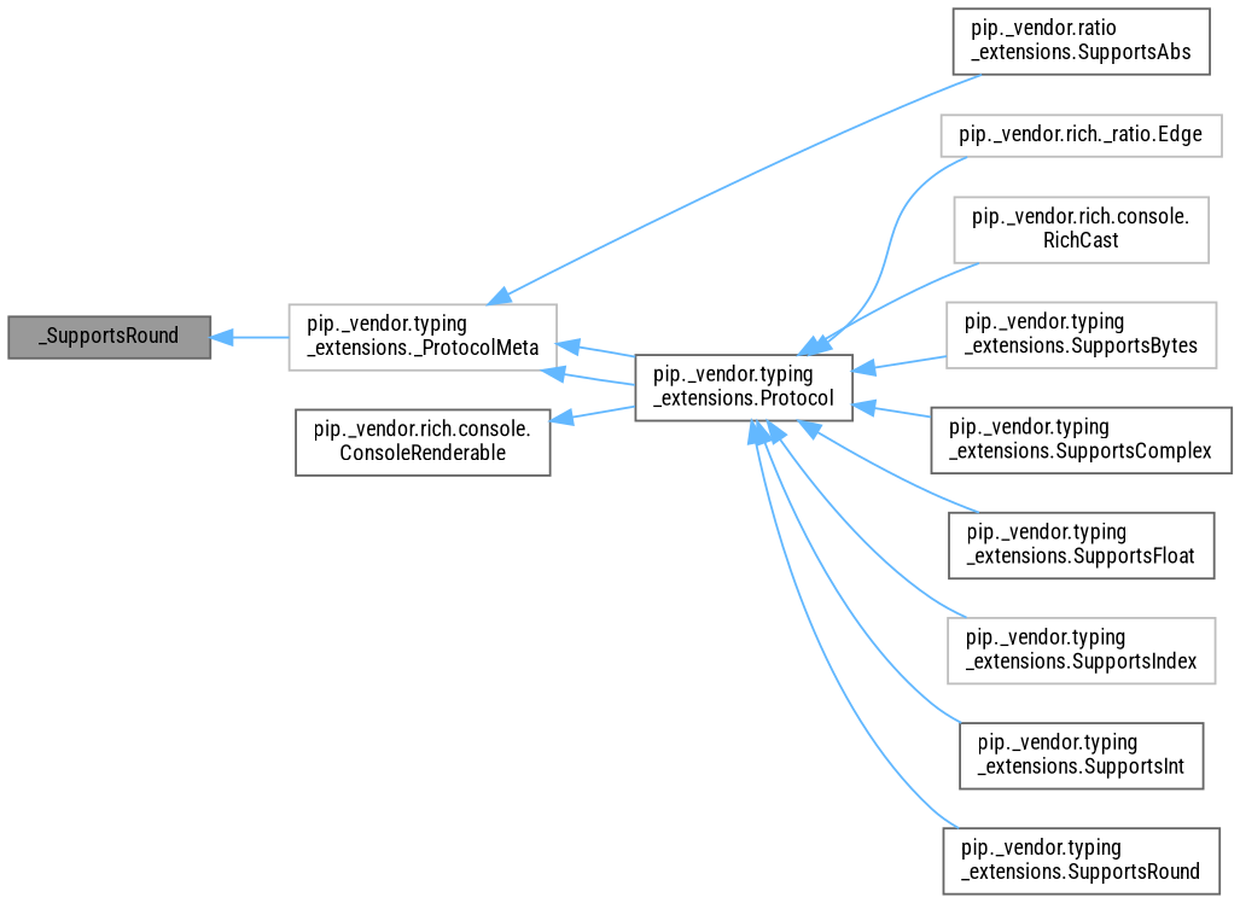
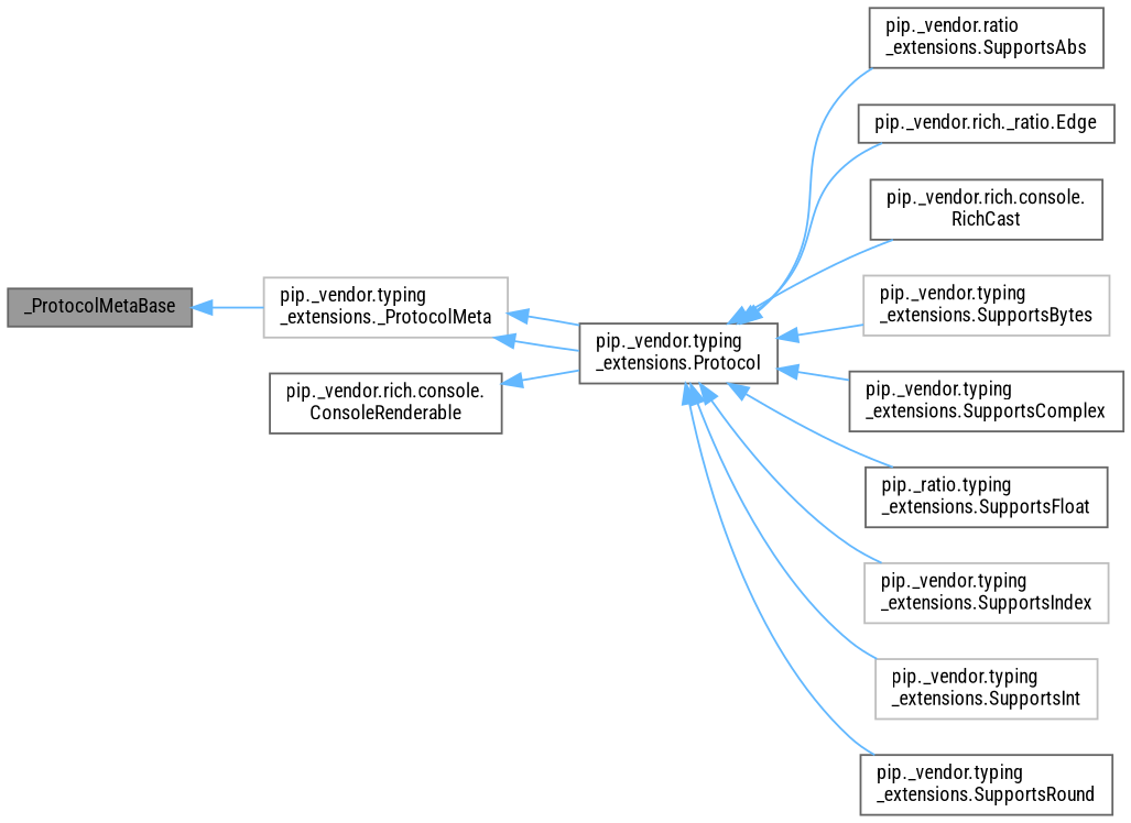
  digraph {
    fontname="Roboto Condensed"
    rankdir=LR
    node [color=gray40 fillcolor=white fontname="Roboto Condensed" fontsize=10 shape=box style=filled]
    edge [color=steelblue1 dir=back fontname="Roboto Condensed" fontsize=10 labelfontname=Helvetica labelfontsize=10 style=solid]
-   n1 [fillcolor=grey60 fontcolor=black height=0.2 label=_SupportsRound width=0.4]
+   n1 [fillcolor=grey60 fontcolor=black height=0.2 label=_ProtocolMetaBase width=0.4]
    n2 [color=grey75 height=0.2 label="pip._vendor.typing\l_extensions._ProtocolMeta" width=0.4]
    n3 [height=0.2 label="pip._vendor.typing\l_extensions.Protocol" width=0.4]
-   n4 [color=grey75 height=0.2 label="pip._vendor.rich._ratio.Edge" width=0.4]
-   n5 [color=grey75 height=0.2 label="pip._vendor.rich.console.\lRichCast" width=0.4]
+   n4 [height=0.2 label="pip._vendor.rich._ratio.Edge" width=0.4]
+   n5 [height=0.2 label="pip._vendor.rich.console.\lRichCast" width=0.4]
    n6 [height=0.2 label="pip._vendor.ratio\l_extensions.SupportsAbs" width=0.4]
    n7 [color=grey75 height=0.2 label="pip._vendor.typing\l_extensions.SupportsBytes" width=0.4]
    n8 [height=0.2 label="pip._vendor.typing\l_extensions.SupportsComplex" width=0.4]
-   n9 [height=0.2 label="pip._vendor.typing\l_extensions.SupportsFloat" width=0.4]
+   n9 [height=0.2 label="pip._ratio.typing\l_extensions.SupportsFloat" width=0.4]
    n10 [color=grey75 height=0.2 label="pip._vendor.typing\l_extensions.SupportsIndex" width=0.4]
-   n11 [height=0.2 label="pip._vendor.typing\l_extensions.SupportsInt" width=0.4]
+   n11 [color=grey75 height=0.2 label="pip._vendor.typing\l_extensions.SupportsInt" width=0.4]
    n12 [height=0.2 label="pip._vendor.typing\l_extensions.SupportsRound" width=0.4]
    n13 [height=0.2 label="pip._vendor.rich.console.\lConsoleRenderable" width=0.4]
    n1 -> n2
    n2 -> n3
    n2 -> n3
    n3 -> n4
    n3 -> n5
-   n2 -> n6
+   n3 -> n6
    n3 -> n7
    n3 -> n8
    n3 -> n9
    n3 -> n10
    n3 -> n11
    n3 -> n12
    n13 -> n3
  }
